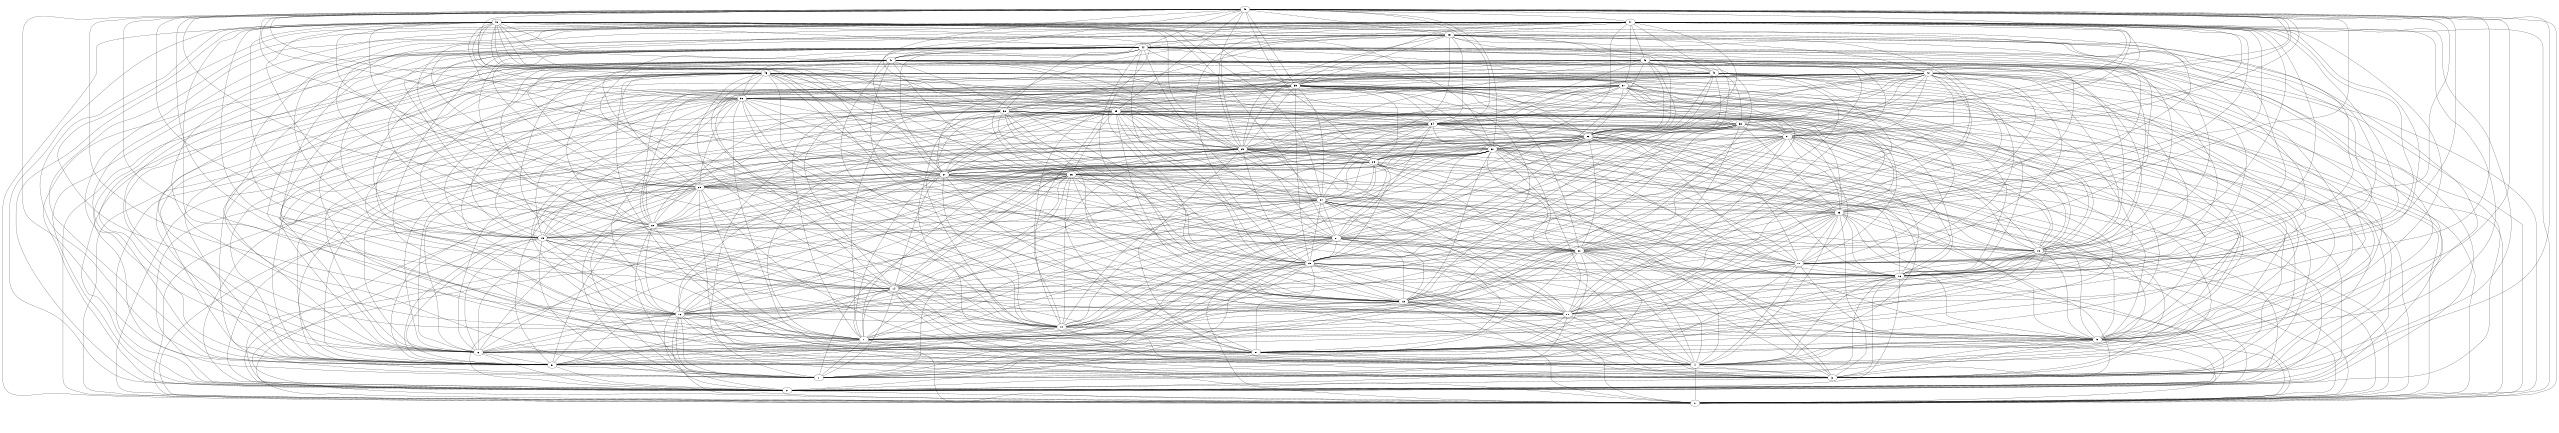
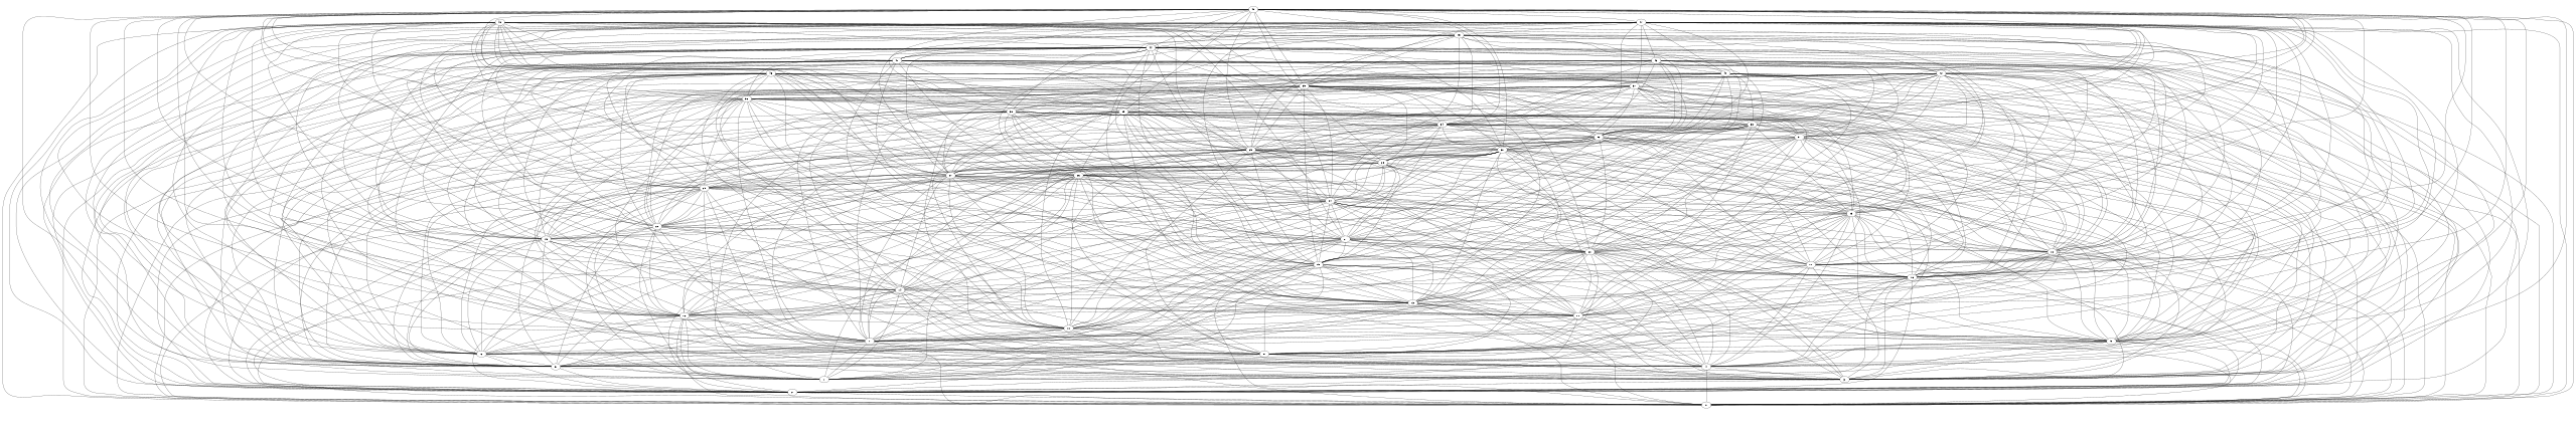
  graph {
    2
    0
    3
    4
    5
    1
    6
    7
    8
    9
    10
    11
    12
    15
    13
    14
    16
    17
    18
    19
    20
    21
    22
    23
    24
    25
    26
    27
    28
    29
    30
    31
    32
    33
    34
    35
    36
    37
    38
    39
    40
    41
    42
    43
    44
    45
    46
    47
    48
    49
    2 -- 0
    3 -- 2
    4 -- 2
    4 -- 0
    4 -- 3
    5 -- 2
    5 -- 1
    6 -- 2
    6 -- 4
    6 -- 5
    7 -- 0
    7 -- 4
    7 -- 5
    7 -- 1
    7 -- 6
    8 -- 3
    8 -- 4
    8 -- 5
    8 -- 1
    9 -- 2
    9 -- 0
    9 -- 3
    9 -- 4
    9 -- 5
    9 -- 1
    9 -- 8
    10 -- 3
    10 -- 4
    10 -- 5
    10 -- 6
    10 -- 7
    10 -- 9
    11 -- 2
    11 -- 3
    11 -- 7
    11 -- 8
    11 -- 9
    11 -- 10
    12 -- 2
    12 -- 0
    12 -- 4
    12 -- 5
    12 -- 1
    12 -- 6
    12 -- 7
    12 -- 8
    12 -- 10
    12 -- 15
    15 -- 2
    15 -- 4
    15 -- 5
    15 -- 1
    15 -- 6
    15 -- 10
    15 -- 11
    15 -- 14
    13 -- 0
    13 -- 3
    13 -- 4
    13 -- 6
    13 -- 7
    13 -- 9
    13 -- 10
    13 -- 11
    13 -- 12
    14 -- 0
    14 -- 3
    14 -- 4
    14 -- 5
    14 -- 1
    14 -- 6
    14 -- 7
    14 -- 12
    14 -- 13
    16 -- 2
    16 -- 0
    16 -- 3
    16 -- 4
    16 -- 5
    16 -- 1
    16 -- 7
    16 -- 14
    17 -- 4
    17 -- 1
    17 -- 8
    17 -- 9
    17 -- 11
    17 -- 12
    17 -- 16
    18 -- 2
    18 -- 0
    18 -- 5
    18 -- 6
    18 -- 7
    18 -- 8
    18 -- 9
    18 -- 16
    19 -- 0
    19 -- 3
    19 -- 4
    19 -- 5
    19 -- 1
    19 -- 6
    19 -- 7
    19 -- 8
    19 -- 9
    19 -- 10
    19 -- 11
    19 -- 12
    19 -- 13
    19 -- 14
    19 -- 16
    20 -- 0
    20 -- 3
    20 -- 4
    20 -- 5
    20 -- 1
    20 -- 7
    20 -- 8
    20 -- 9
    20 -- 10
    20 -- 12
    20 -- 13
    20 -- 14
    20 -- 16
    20 -- 17
    20 -- 19
    21 -- 2
    21 -- 0
    21 -- 3
    21 -- 4
    21 -- 5
    21 -- 1
    21 -- 6
    21 -- 7
    21 -- 8
    21 -- 10
    21 -- 11
    21 -- 13
    21 -- 18
    21 -- 19
    21 -- 20
    22 -- 4
    22 -- 5
    22 -- 1
    22 -- 6
    22 -- 8
    22 -- 11
    22 -- 12
    22 -- 15
    22 -- 20
    22 -- 21
    23 -- 2
    23 -- 0
    23 -- 3
    23 -- 4
    23 -- 5
    23 -- 6
    23 -- 7
    23 -- 9
    23 -- 11
    23 -- 12
    23 -- 16
    23 -- 17
    23 -- 18
    23 -- 20
    23 -- 22
    24 -- 2
    24 -- 0
    24 -- 3
    24 -- 5
    24 -- 7
    24 -- 10
    24 -- 11
    24 -- 12
    24 -- 15
    24 -- 13
    24 -- 16
    24 -- 17
    24 -- 18
    24 -- 19
    24 -- 20
    24 -- 21
    24 -- 23
    25 -- 2
    25 -- 0
    25 -- 3
    25 -- 4
    25 -- 5
    25 -- 1
    25 -- 6
    25 -- 7
    25 -- 8
    25 -- 15
    25 -- 21
    25 -- 22
    25 -- 23
    25 -- 24
    26 -- 2
    26 -- 3
    26 -- 5
    26 -- 1
    26 -- 7
    26 -- 8
    26 -- 9
    26 -- 11
    26 -- 12
    26 -- 15
    26 -- 13
    26 -- 14
    26 -- 17
-   26 -- 0
+   26 -- 18
    26 -- 20
    26 -- 21
    26 -- 23
    26 -- 24
    26 -- 25
    27 -- 2
    27 -- 3
    27 -- 4
    27 -- 5
    27 -- 6
    27 -- 7
    27 -- 8
    27 -- 9
    27 -- 10
    27 -- 12
    27 -- 13
    27 -- 14
    27 -- 16
    27 -- 18
    27 -- 20
    27 -- 22
    27 -- 24
    27 -- 25
    28 -- 0
    28 -- 3
    28 -- 4
    28 -- 12
    28 -- 15
    28 -- 14
    28 -- 16
    28 -- 17
    28 -- 19
    28 -- 21
    28 -- 22
    28 -- 24
    28 -- 25
    28 -- 27
    29 -- 2
    29 -- 0
    29 -- 4
    29 -- 1
    29 -- 6
    29 -- 8
    29 -- 9
    29 -- 10
    29 -- 11
    29 -- 12
    29 -- 14
    29 -- 18
    29 -- 19
    29 -- 20
    29 -- 21
    29 -- 22
    29 -- 24
    29 -- 27
    29 -- 28
    30 -- 0
    30 -- 4
    30 -- 1
    30 -- 6
    30 -- 7
    30 -- 8
    30 -- 11
    30 -- 12
    30 -- 15
    30 -- 13
    30 -- 16
    30 -- 17
    30 -- 18
    30 -- 19
    30 -- 20
    30 -- 22
    30 -- 23
    30 -- 24
    30 -- 25
    30 -- 26
    30 -- 27
    30 -- 28
    31 -- 3
    31 -- 4
    31 -- 1
    31 -- 8
    31 -- 9
    31 -- 10
    31 -- 11
    31 -- 14
    31 -- 16
    31 -- 18
    31 -- 19
    31 -- 20
    31 -- 21
    31 -- 23
    31 -- 25
    31 -- 29
    31 -- 30
    32 -- 2
    32 -- 3
    32 -- 5
    32 -- 6
    32 -- 9
    32 -- 10
    32 -- 12
    32 -- 16
    32 -- 17
    32 -- 18
    32 -- 19
    32 -- 20
    32 -- 21
    32 -- 23
    32 -- 26
    32 -- 27
    32 -- 28
    32 -- 29
    32 -- 30
    33 -- 0
    33 -- 7
    33 -- 10
    33 -- 11
    33 -- 13
    33 -- 16
    33 -- 17
    33 -- 18
    33 -- 19
    33 -- 23
    33 -- 25
    33 -- 27
    33 -- 28
    33 -- 30
    33 -- 32
    34 -- 2
    34 -- 0
    34 -- 3
    34 -- 5
    34 -- 1
    34 -- 7
    34 -- 15
    34 -- 14
    34 -- 16
    34 -- 17
    34 -- 18
    34 -- 20
    34 -- 21
    34 -- 22
    34 -- 23
    34 -- 24
    34 -- 25
    34 -- 26
    34 -- 28
    34 -- 29
    34 -- 30
    34 -- 31
    34 -- 32
    35 -- 2
    35 -- 5
-   35 -- 6
    35 -- 7
    35 -- 8
    35 -- 9
-   35 -- 10
    35 -- 11
    35 -- 12
    35 -- 15
    35 -- 13
    35 -- 16
    35 -- 17
    35 -- 18
    35 -- 19
    35 -- 23
    35 -- 24
    35 -- 25
    35 -- 26
    35 -- 27
    35 -- 28
    35 -- 29
    35 -- 31
    35 -- 32
    35 -- 34
    36 -- 2
    36 -- 0
    36 -- 3
    36 -- 5
    36 -- 1
    36 -- 6
    36 -- 9
    36 -- 10
    36 -- 12
    36 -- 15
    36 -- 13
    36 -- 17
    36 -- 18
    36 -- 19
    36 -- 21
    36 -- 22
    36 -- 25
    36 -- 26
    36 -- 29
    36 -- 33
    36 -- 35
    37 -- 2
    37 -- 0
    37 -- 3
    37 -- 1
    37 -- 7
    37 -- 8
    37 -- 9
    37 -- 10
    37 -- 11
    37 -- 12
    37 -- 15
    37 -- 13
    37 -- 16
    37 -- 22
    37 -- 26
    37 -- 27
    37 -- 32
    37 -- 33
    37 -- 34
    37 -- 36
    38 -- 2
    38 -- 0
    38 -- 5
    38 -- 6
    38 -- 7
    38 -- 8
    38 -- 9
    38 -- 11
    38 -- 13
    38 -- 18
    38 -- 19
    38 -- 22
    38 -- 23
    38 -- 26
    38 -- 27
    38 -- 29
    38 -- 30
    38 -- 31
    38 -- 33
    39 -- 2
    39 -- 3
    39 -- 6
    39 -- 9
    39 -- 11
    39 -- 12
    39 -- 15
    39 -- 13
    39 -- 14
    39 -- 16
    39 -- 18
    39 -- 19
    39 -- 20
    39 -- 22
    39 -- 24
    39 -- 27
    39 -- 28
    39 -- 29
    39 -- 30
    39 -- 31
    39 -- 34
    39 -- 36
    39 -- 38
    40 -- 0
    40 -- 3
    40 -- 4
    40 -- 5
    40 -- 6
    40 -- 9
    40 -- 12
    40 -- 13
    40 -- 14
    40 -- 16
    40 -- 17
    40 -- 19
    40 -- 20
    40 -- 21
    40 -- 27
    40 -- 29
    40 -- 32
    40 -- 33
    40 -- 34
    40 -- 39
    41 -- 2
    41 -- 3
    41 -- 5
    41 -- 6
    41 -- 7
    41 -- 10
    41 -- 11
    41 -- 12
    41 -- 15
    41 -- 13
    41 -- 16
    41 -- 17
    41 -- 19
    41 -- 20
    41 -- 22
    41 -- 23
    41 -- 24
    41 -- 25
    41 -- 26
    41 -- 29
    41 -- 30
    41 -- 31
    41 -- 32
    41 -- 40
    42 -- 2
    42 -- 4
    42 -- 8
    42 -- 9
    42 -- 10
    42 -- 11
    42 -- 15
    42 -- 16
    42 -- 17
    42 -- 18
    42 -- 20
    42 -- 21
    42 -- 22
    42 -- 23
    42 -- 24
    42 -- 28
    42 -- 29
    42 -- 31
    42 -- 32
    42 -- 33
    42 -- 34
    42 -- 35
    42 -- 36
    42 -- 37
    43 -- 2
    43 -- 0
    43 -- 3
    43 -- 5
    43 -- 6
    43 -- 7
    43 -- 8
    43 -- 11
    43 -- 15
    43 -- 16
    43 -- 18
    43 -- 19
    43 -- 20
    43 -- 27
    43 -- 29
    43 -- 30
    43 -- 31
    43 -- 32
    43 -- 34
    43 -- 35
    43 -- 38
    43 -- 39
    43 -- 40
    44 -- 2
    44 -- 0
    44 -- 3
    44 -- 4
    44 -- 5
    44 -- 6
-   44 -- 7
+   44 -- 12
    44 -- 10
    44 -- 15
    44 -- 13
    44 -- 14
    44 -- 16
    44 -- 17
    44 -- 18
    44 -- 19
    44 -- 21
    44 -- 22
    44 -- 23
    44 -- 25
    44 -- 27
    44 -- 32
    44 -- 34
    44 -- 36
    44 -- 37
    44 -- 38
    44 -- 41
    44 -- 42
    44 -- 43
    45 -- 3
    45 -- 1
    45 -- 11
    45 -- 15
    45 -- 13
    45 -- 14
    45 -- 16
    45 -- 17
    45 -- 20
    45 -- 21
    45 -- 24
    45 -- 26
    45 -- 29
    45 -- 32
    45 -- 34
    45 -- 38
    45 -- 39
    45 -- 40
    45 -- 41
    45 -- 44
    46 -- 2
    46 -- 0
    46 -- 3
    46 -- 5
    46 -- 1
    46 -- 6
    46 -- 7
    46 -- 8
    46 -- 9
    46 -- 10
    46 -- 15
    46 -- 13
    46 -- 16
    46 -- 17
    46 -- 18
    46 -- 21
    46 -- 22
    46 -- 25
    46 -- 26
    46 -- 27
    46 -- 28
    46 -- 29
    46 -- 30
    46 -- 34
    46 -- 36
    46 -- 38
    46 -- 39
    47 -- 2
    47 -- 0
    47 -- 3
    47 -- 4
    47 -- 5
    47 -- 1
    47 -- 6
    47 -- 7
    47 -- 9
    47 -- 10
    47 -- 11
    47 -- 13
    47 -- 14
    47 -- 16
    47 -- 17
    47 -- 18
    47 -- 19
    47 -- 20
    47 -- 21
    47 -- 22
    47 -- 23
    47 -- 25
    47 -- 27
    47 -- 30
    47 -- 31
    47 -- 32
    47 -- 33
    47 -- 37
    47 -- 39
    47 -- 40
    47 -- 41
-   47 -- 29
+   47 -- 42
    47 -- 43
    47 -- 44
    47 -- 45
    48 -- 2
    48 -- 0
    48 -- 5
    48 -- 7
    48 -- 8
    48 -- 10
    48 -- 11
    48 -- 12
    48 -- 13
    48 -- 14
    48 -- 16
    48 -- 19
    48 -- 20
    48 -- 21
    48 -- 22
    48 -- 24
    48 -- 25
    48 -- 26
    48 -- 27
    48 -- 29
    48 -- 30
    48 -- 35
    48 -- 36
    48 -- 38
    48 -- 39
    48 -- 41
    48 -- 42
    48 -- 44
    48 -- 45
    48 -- 46
    49 -- 0
    49 -- 3
    49 -- 5
    49 -- 8
    49 -- 9
    49 -- 10
    49 -- 11
    49 -- 12
    49 -- 15
    49 -- 13
    49 -- 14
    49 -- 17
    49 -- 23
    49 -- 25
    49 -- 26
    49 -- 27
    49 -- 28
    49 -- 29
    49 -- 30
    49 -- 31
    49 -- 32
    49 -- 33
    49 -- 34
    49 -- 35
    49 -- 36
    49 -- 38
    49 -- 39
    49 -- 41
    49 -- 42
    49 -- 44
    49 -- 45
    49 -- 47
  }
